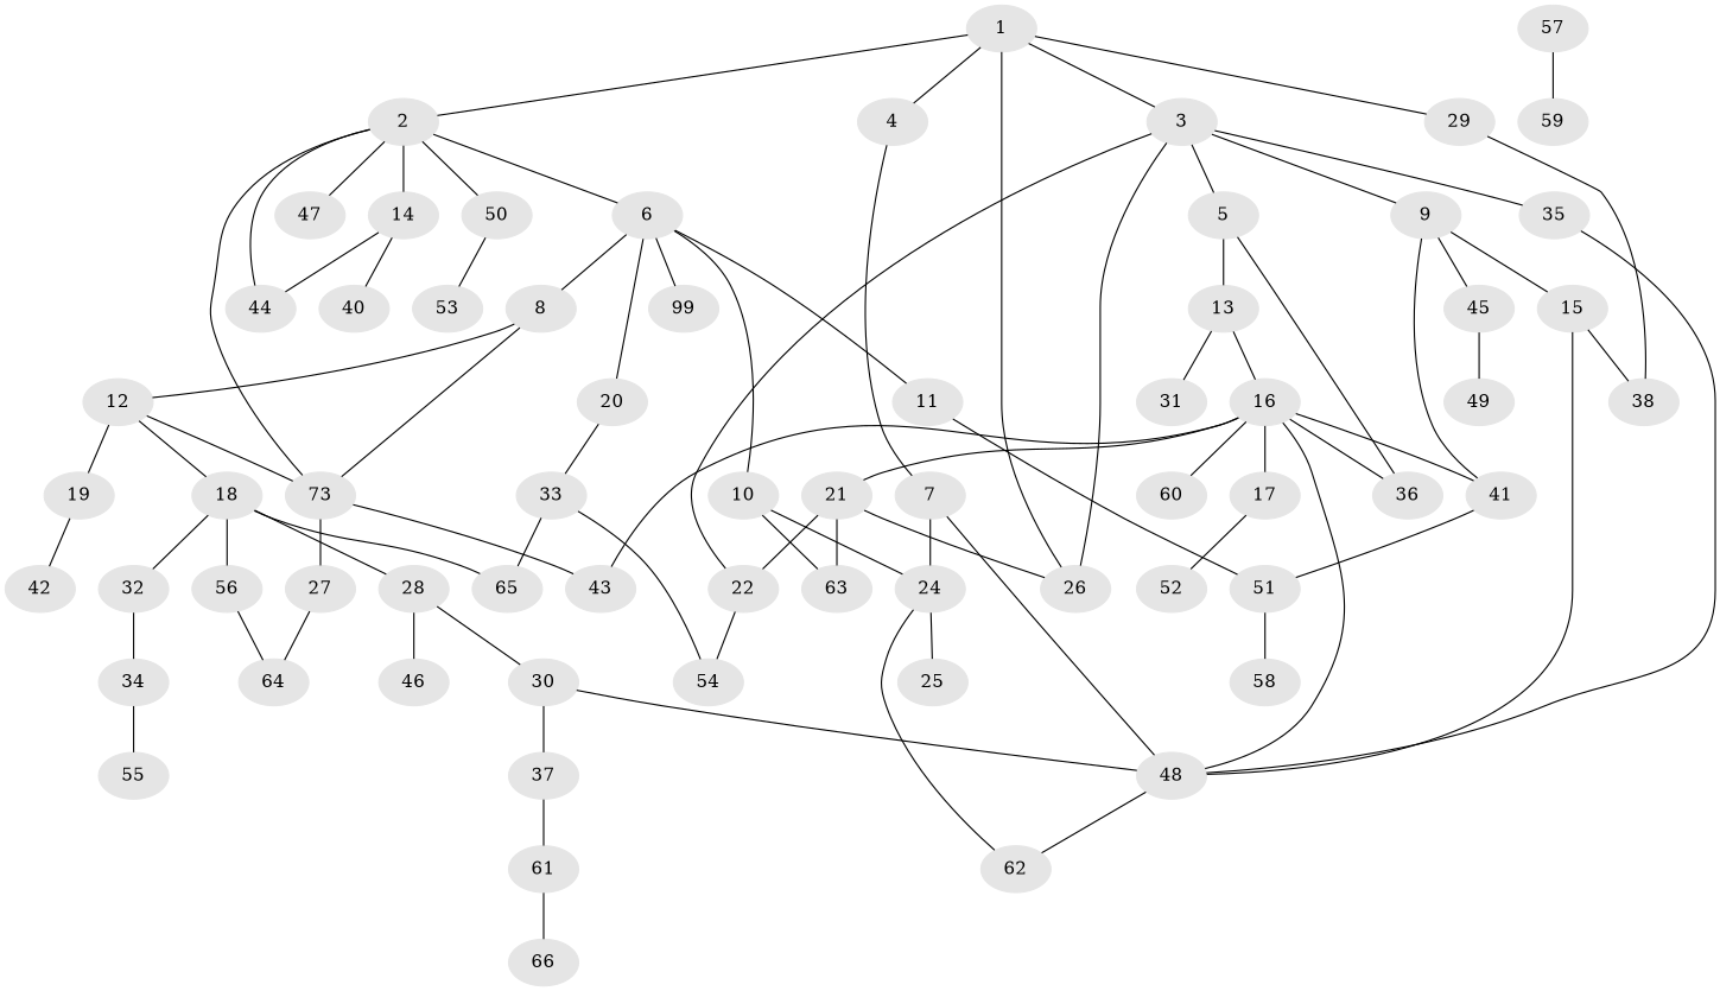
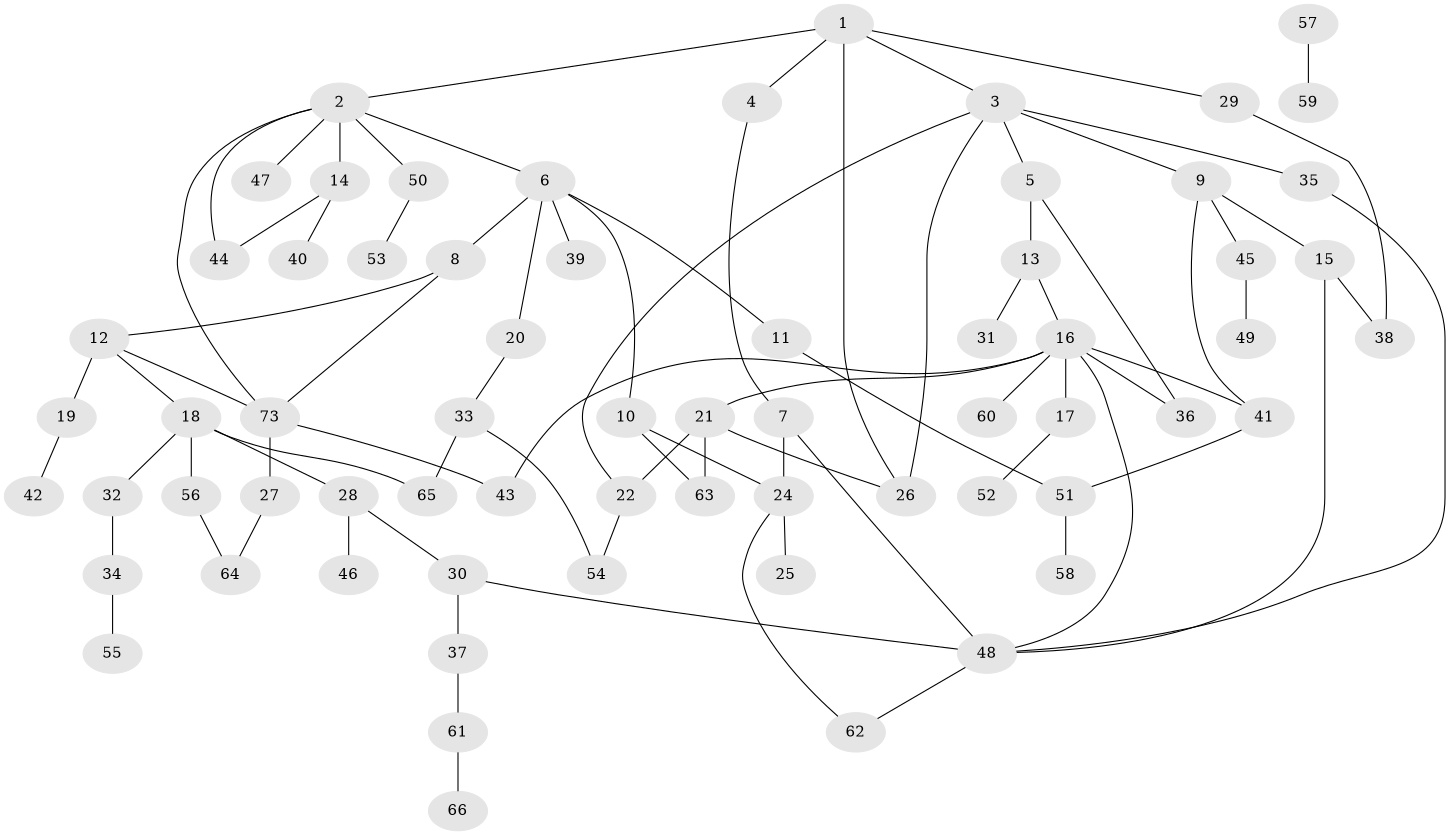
  graph {
    node [color=gray90 style=filled]
    1
    2
    3
    4
    26
    29
    6
    14
    n9 [label=73]
    44
    47
    50
    5
    9
    22
    35
    7
    38
    8
    10
    11
    20
-   39 [label=99]
+   39
    40
    43
    27
    53
    13
    36
    15
    41
    45
    54
    48
    24
    16
    31
    12
    63
    51
    33
    25
    62
    18
    19
    49
    58
    28
    32
    56
    65
    42
    17
    21
    60
    52
    30
    46
    34
    64
    37
    61
    55
    57
    59
    66
    1 -- 2
    1 -- 3
    1 -- 4
    1 -- 26
    1 -- 29
    2 -- 6
    2 -- 14
    2 -- n9
    2 -- 44
    2 -- 47
    2 -- 50
    3 -- 26
    3 -- 5
    3 -- 9
    3 -- 22
    3 -- 35
    4 -- 7
    29 -- 38
    6 -- 8
    6 -- 10
    6 -- 11
    6 -- 20
    6 -- 39
    14 -- 44
    14 -- 40
    n9 -- 43
    n9 -- 27
    50 -- 53
    5 -- 13
    5 -- 36
    9 -- 15
    9 -- 41
    9 -- 45
    22 -- 54
    35 -- 48
    7 -- 48
    7 -- 24
    8 -- n9
    8 -- 12
    10 -- 24
    10 -- 63
    11 -- 51
    20 -- 33
    27 -- 64
    13 -- 16
    13 -- 31
    15 -- 38
    15 -- 48
    41 -- 51
    45 -- 49
    48 -- 62
    24 -- 25
    24 -- 62
    16 -- 43
    16 -- 36
    16 -- 41
    16 -- 48
    16 -- 17
    16 -- 21
    16 -- 60
    12 -- n9
    12 -- 18
    12 -- 19
    51 -- 58
    33 -- 54
    33 -- 65
    18 -- 28
    18 -- 32
    18 -- 56
    18 -- 65
    19 -- 42
    28 -- 30
    28 -- 46
    32 -- 34
    56 -- 64
    17 -- 52
    21 -- 26
    21 -- 22
    21 -- 63
    30 -- 48
    30 -- 37
    34 -- 55
    37 -- 61
    61 -- 66
    57 -- 59
  }
